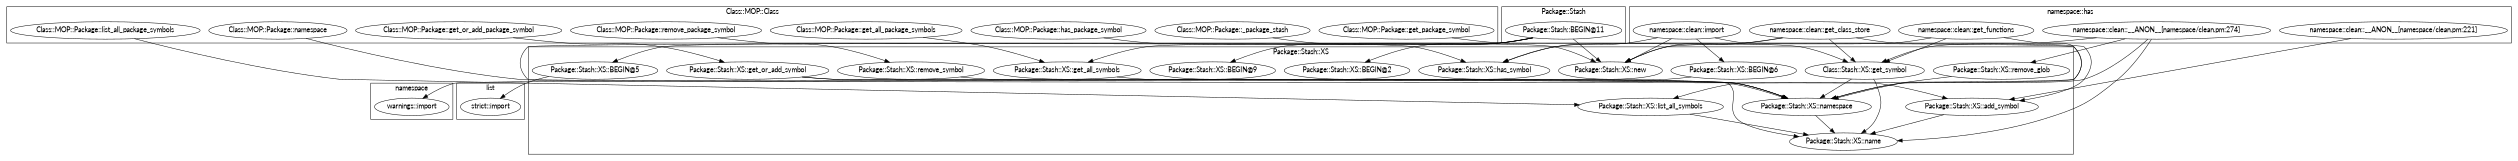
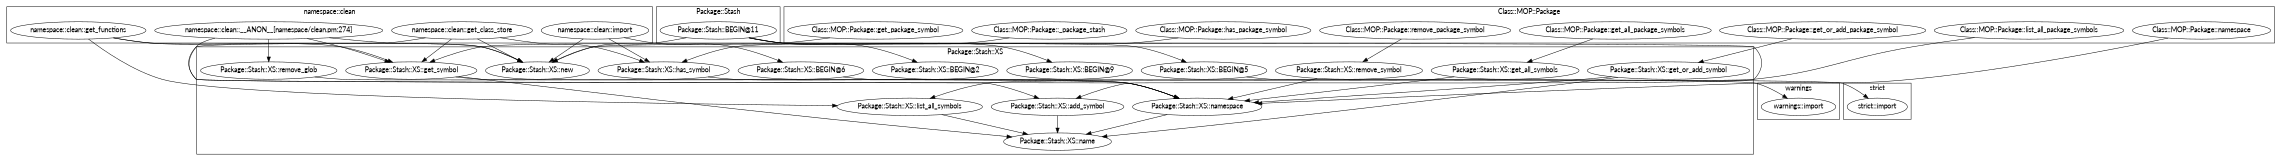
  digraph {
    fontname=Lato
    node [fontname=Lato]
    edge [fontname=Lato]
    "Package::Stash::XS::has_symbol"
-   "Package::Stash::XS::get_symbol" [label="Class::Stash::XS::get_symbol"]
+   "Package::Stash::XS::get_symbol"
    "Package::Stash::XS::remove_symbol"
    "Package::Stash::XS::BEGIN@6"
    "Package::Stash::XS::list_all_symbols"
    "Package::Stash::XS::add_symbol"
    "Package::Stash::XS::name"
    "Package::Stash::XS::get_or_add_symbol"
    "Package::Stash::XS::namespace"
    "Package::Stash::XS::new"
    "Package::Stash::XS::get_all_symbols"
    "Package::Stash::XS::BEGIN@2"
    "Package::Stash::XS::BEGIN@9"
    "Package::Stash::XS::remove_glob"
    "Package::Stash::XS::BEGIN@5"
    "Package::Stash::BEGIN@11"
    "namespace::clean::__ANON__[namespace/clean.pm:274]"
    "namespace::clean::import"
    "namespace::clean::get_class_store"
    "namespace::clean::get_functions"
-   "namespace::clean::__ANON__[namespace/clean.pm:221]"
    "warnings::import"
    "strict::import"
    "Class::MOP::Package::namespace"
    "Class::MOP::Package::remove_package_symbol"
    "Class::MOP::Package::list_all_package_symbols"
    "Class::MOP::Package::get_all_package_symbols"
    "Class::MOP::Package::get_package_symbol"
    "Class::MOP::Package::_package_stash"
    "Class::MOP::Package::has_package_symbol"
    "Class::MOP::Package::get_or_add_package_symbol"
    subgraph cluster_1 {
      label="Package::Stash::XS"
      "Package::Stash::XS::has_symbol"
      "Package::Stash::XS::get_symbol"
      "Package::Stash::XS::remove_symbol"
      "Package::Stash::XS::BEGIN@6"
      "Package::Stash::XS::list_all_symbols"
      "Package::Stash::XS::add_symbol"
      "Package::Stash::XS::name"
      "Package::Stash::XS::get_or_add_symbol"
      "Package::Stash::XS::namespace"
      "Package::Stash::XS::new"
      "Package::Stash::XS::get_all_symbols"
      "Package::Stash::XS::BEGIN@2"
      "Package::Stash::XS::BEGIN@9"
      "Package::Stash::XS::remove_glob"
      "Package::Stash::XS::BEGIN@5"
    }
    subgraph cluster_2 {
      label="Package::Stash"
      "Package::Stash::BEGIN@11"
    }
    subgraph cluster_3 {
-     label="namespace::has"
+     label="namespace::clean"
      "namespace::clean::__ANON__[namespace/clean.pm:274]"
      "namespace::clean::import"
      "namespace::clean::get_class_store"
      "namespace::clean::get_functions"
-     "namespace::clean::__ANON__[namespace/clean.pm:221]"
    }
    subgraph cluster_4 {
-     label=namespace
+     label=warnings
      "warnings::import"
    }
    subgraph cluster_5 {
-     label=list
+     label="strict"
      "strict::import"
    }
    subgraph cluster_6 {
-     label="Class::MOP::Class"
+     label="Class::MOP::Package"
      "Class::MOP::Package::namespace"
      "Class::MOP::Package::remove_package_symbol"
      "Class::MOP::Package::list_all_package_symbols"
      "Class::MOP::Package::get_all_package_symbols"
      "Class::MOP::Package::get_package_symbol"
      "Class::MOP::Package::_package_stash"
      "Class::MOP::Package::has_package_symbol"
      "Class::MOP::Package::get_or_add_package_symbol"
    }
-   "namespace::clean::import" -> "Package::Stash::XS::namespace"
+   "Package::Stash::XS::has_symbol" -> "Package::Stash::XS::namespace"
    "Package::Stash::XS::get_symbol" -> "Package::Stash::XS::name"
    "Package::Stash::XS::get_symbol" -> "Package::Stash::XS::namespace"
    "Package::Stash::XS::remove_symbol" -> "Package::Stash::XS::namespace"
    "Package::Stash::XS::BEGIN@6" -> "warnings::import"
    "Package::Stash::XS::list_all_symbols" -> "Package::Stash::XS::name"
    "Package::Stash::XS::add_symbol" -> "Package::Stash::XS::name"
    "Package::Stash::XS::get_or_add_symbol" -> "Package::Stash::XS::name"
    "Package::Stash::XS::get_or_add_symbol" -> "Package::Stash::XS::namespace"
    "Package::Stash::XS::namespace" -> "Package::Stash::XS::name"
    "Package::Stash::XS::get_all_symbols" -> "Package::Stash::XS::namespace"
    "Package::Stash::XS::remove_glob" -> "Package::Stash::XS::namespace"
    "Package::Stash::XS::BEGIN@5" -> "strict::import"
    "Package::Stash::BEGIN@11" -> "Package::Stash::XS::add_symbol"
    "Package::Stash::BEGIN@11" -> "Package::Stash::XS::new"
-   "Package::Stash::BEGIN@11" -> "Package::Stash::XS::get_all_symbols"
    "Package::Stash::BEGIN@11" -> "Package::Stash::XS::BEGIN@2"
    "Package::Stash::BEGIN@11" -> "Package::Stash::XS::BEGIN@9"
    "Package::Stash::BEGIN@11" -> "Package::Stash::XS::BEGIN@5"
    "namespace::clean::__ANON__[namespace/clean.pm:274]" -> "Package::Stash::XS::get_symbol"
    "namespace::clean::__ANON__[namespace/clean.pm:274]" -> "Package::Stash::XS::namespace"
-   "namespace::clean::__ANON__[namespace/clean.pm:274]" -> "Package::Stash::XS::name"
+   "namespace::clean::__ANON__[namespace/clean.pm:274]" -> "Package::Stash::XS::new"
    "namespace::clean::__ANON__[namespace/clean.pm:274]" -> "Package::Stash::XS::remove_glob"
    "namespace::clean::import" -> "Package::Stash::XS::has_symbol"
    "namespace::clean::import" -> "Package::Stash::XS::BEGIN@6"
    "namespace::clean::import" -> "Package::Stash::XS::new"
    "namespace::clean::get_class_store" -> "Package::Stash::XS::has_symbol"
    "namespace::clean::get_class_store" -> "Package::Stash::XS::get_symbol"
    "namespace::clean::get_class_store" -> "Package::Stash::XS::add_symbol"
    "namespace::clean::get_class_store" -> "Package::Stash::XS::new"
    "namespace::clean::get_functions" -> "Package::Stash::XS::get_symbol"
    "namespace::clean::get_functions" -> "Package::Stash::XS::list_all_symbols"
    "namespace::clean::get_functions" -> "Package::Stash::XS::new"
-   "namespace::clean::__ANON__[namespace/clean.pm:221]" -> "Package::Stash::XS::add_symbol"
    "Class::MOP::Package::namespace" -> "Package::Stash::XS::namespace"
    "Class::MOP::Package::remove_package_symbol" -> "Package::Stash::XS::remove_symbol"
    "Class::MOP::Package::list_all_package_symbols" -> "Package::Stash::XS::list_all_symbols"
    "Class::MOP::Package::get_all_package_symbols" -> "Package::Stash::XS::get_all_symbols"
    "Class::MOP::Package::get_package_symbol" -> "Package::Stash::XS::get_symbol"
    "Class::MOP::Package::_package_stash" -> "Package::Stash::XS::new"
    "Class::MOP::Package::has_package_symbol" -> "Package::Stash::XS::has_symbol"
    "Class::MOP::Package::get_or_add_package_symbol" -> "Package::Stash::XS::get_or_add_symbol"
  }
